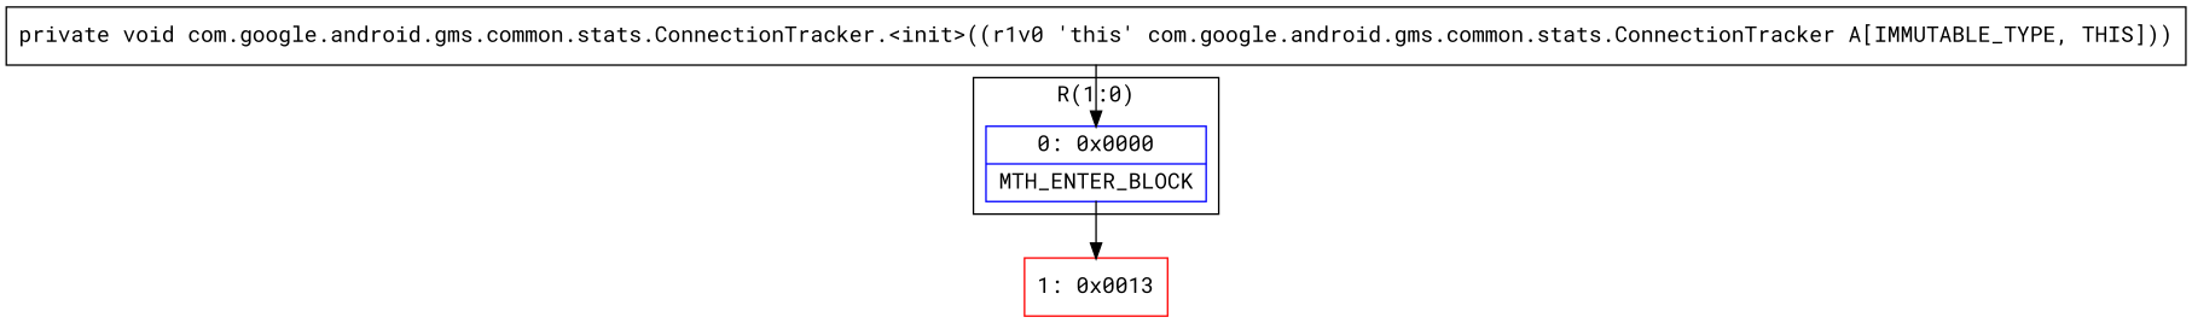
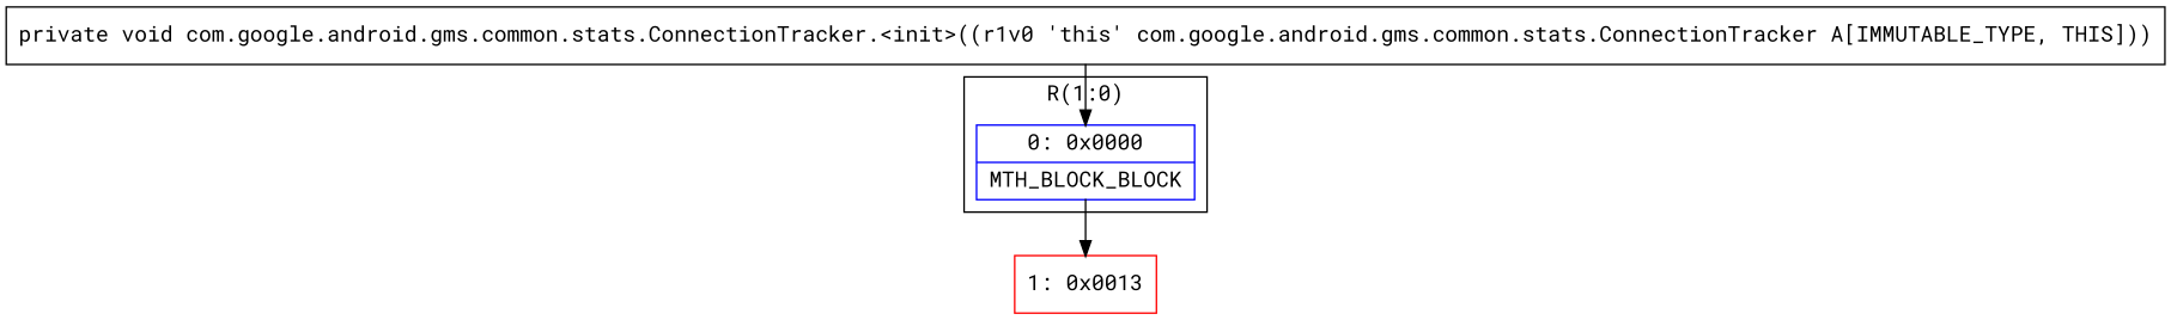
  digraph {
    fontname="Roboto Mono"
    node [shape=record fontname="Roboto Mono"]
    edge [fontname="Roboto Mono"]
-   n1 [color=blue label="{0\:\ 0x0000|MTH_ENTER_BLOCK\l}"]
+   n1 [color=blue label="{0\:\ 0x0000|MTH_BLOCK_BLOCK\l}"]
    n2 [color=red label="{1\:\ 0x0013}"]
    n3 [label="{private void com.google.android.gms.common.stats.ConnectionTracker.\<init\>((r1v0 'this' com.google.android.gms.common.stats.ConnectionTracker A[IMMUTABLE_TYPE, THIS])) }"]
    subgraph cluster_1 {
      label="R(1:0)"
      n1
    }
    n1 -> n2
    n3 -> n1
  }
